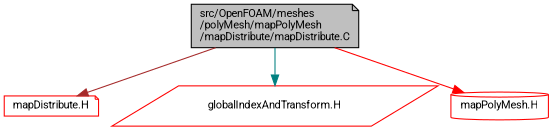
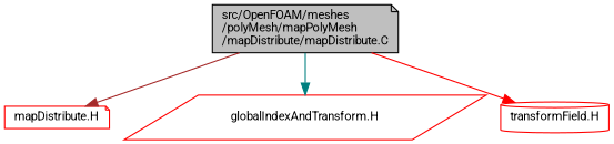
  digraph {
    fontname=Roboto
    node [color=red fontname=Roboto fontsize=10 shape=note]
    edge [fontname=Roboto fontsize=10 labelfontname=Helvetica labelfontsize=10 style=solid]
    n1 [color=black fillcolor=grey75 fontcolor=black height=0.2 label="src/OpenFOAM/meshes\l/polyMesh/mapPolyMesh\l/mapDistribute/mapDistribute.C" style=filled width=0.4]
    n2 [height=0.2 label="mapDistribute.H" width=0.4]
    n3 [height=0.2 label="globalIndexAndTransform.H" shape=parallelogram width=0.4]
-   n4 [height=0.2 label="mapPolyMesh.H" shape=cylinder width=0.4]
+   n4 [height=0.2 label="transformField.H" shape=cylinder width=0.4]
    n1 -> n2 [color=brown]
    n1 -> n3 [color=teal]
    n1 -> n4 [color=red]
  }
